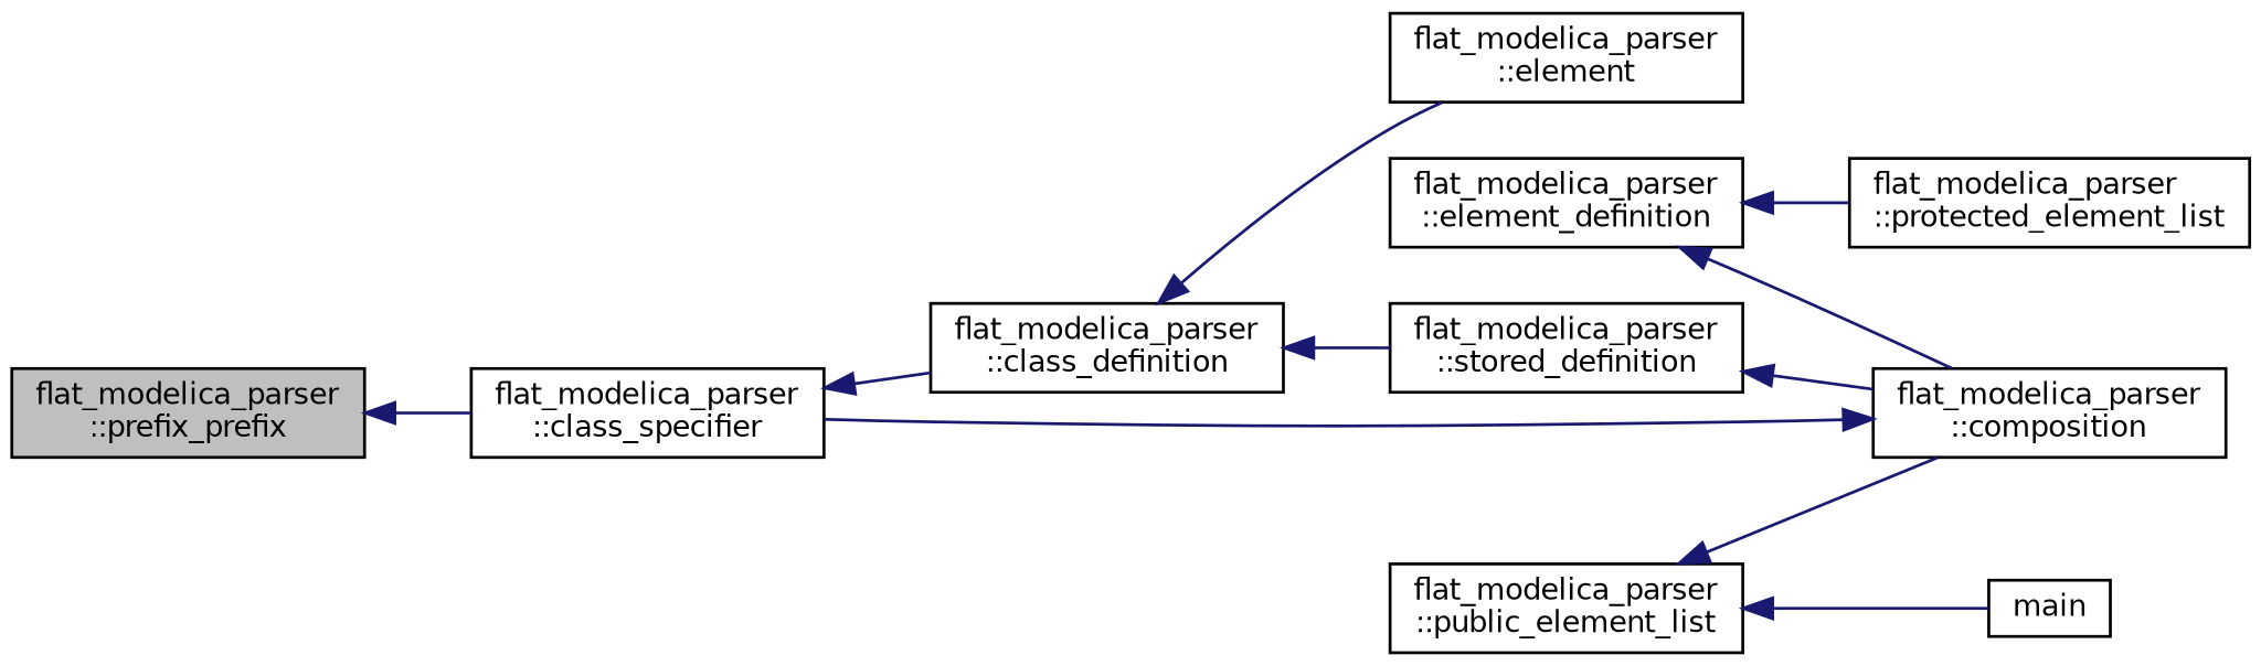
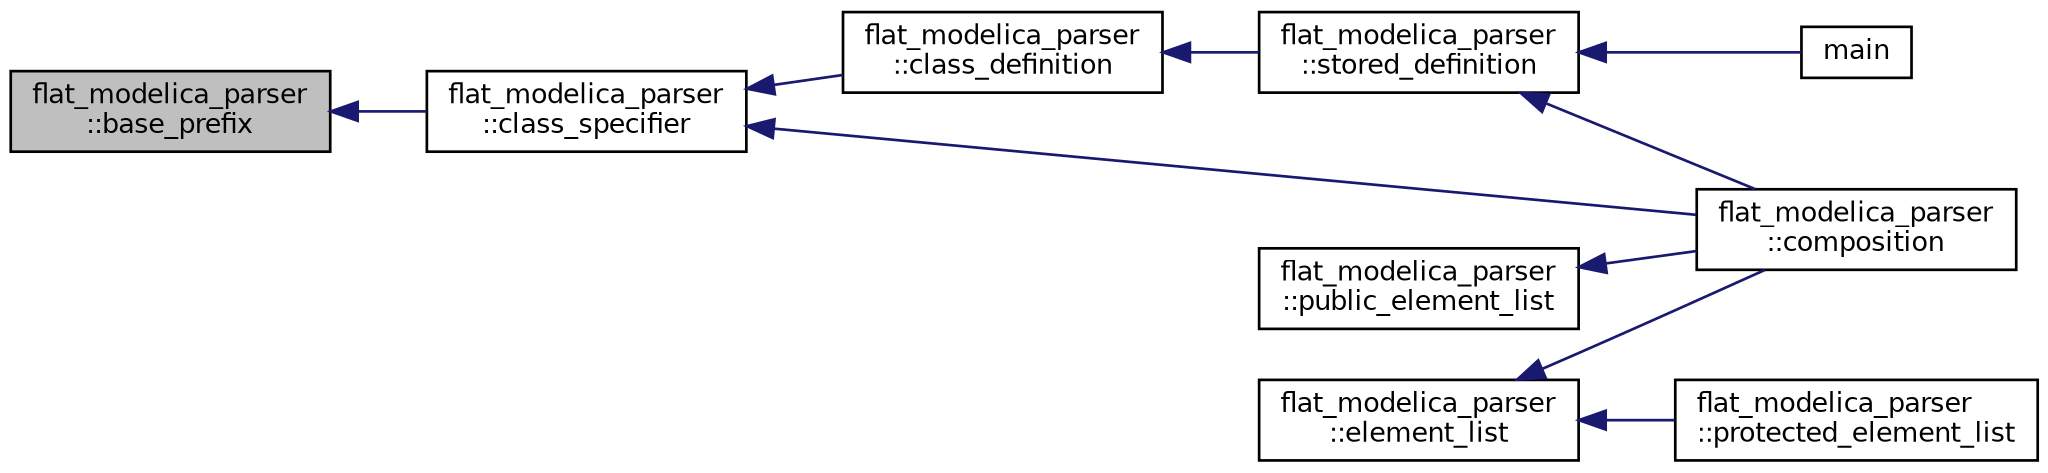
  digraph {
    rankdir=LR
    node [color=black fillcolor=white fontname=Helvetica fontsize=10 shape=record style=filled]
    edge [color=midnightblue dir=back fontname=Helvetica fontsize=10 labelfontname=Helvetica labelfontsize=10 style=solid]
-   n1 [fillcolor=grey75 fontcolor=black height=0.2 label="flat_modelica_parser\l::prefix_prefix" width=0.4]
+   n1 [fillcolor=grey75 fontcolor=black height=0.2 label="flat_modelica_parser\l::base_prefix" width=0.4]
    n2 [height=0.2 label="flat_modelica_parser\l::class_specifier" width=0.4]
    n3 [height=0.2 label="flat_modelica_parser\l::class_definition" width=0.4]
    n4 [height=0.2 label="flat_modelica_parser\l::stored_definition" width=0.4]
-   n5 [height=0.2 label="flat_modelica_parser\l::element" width=0.4]
    n6 [height=0.2 label=main width=0.4]
    n7 [height=0.2 label="flat_modelica_parser\l::composition" width=0.4]
-   n8 [height=0.2 label="flat_modelica_parser\l::element_definition" width=0.4]
+   n8 [height=0.2 label="flat_modelica_parser\l::element_list" width=0.4]
    n9 [height=0.2 label="flat_modelica_parser\l::protected_element_list" width=0.4]
    n10 [height=0.2 label="flat_modelica_parser\l::public_element_list" width=0.4]
    n1 -> n2
    n2 -> n3
    n3 -> n4
-   n3 -> n5
-   n10 -> n6
+   n4 -> n6
    n4 -> n7
-   n7 -> n2
+   n2 -> n7
    n8 -> n7
    n8 -> n9
    n10 -> n7
  }
